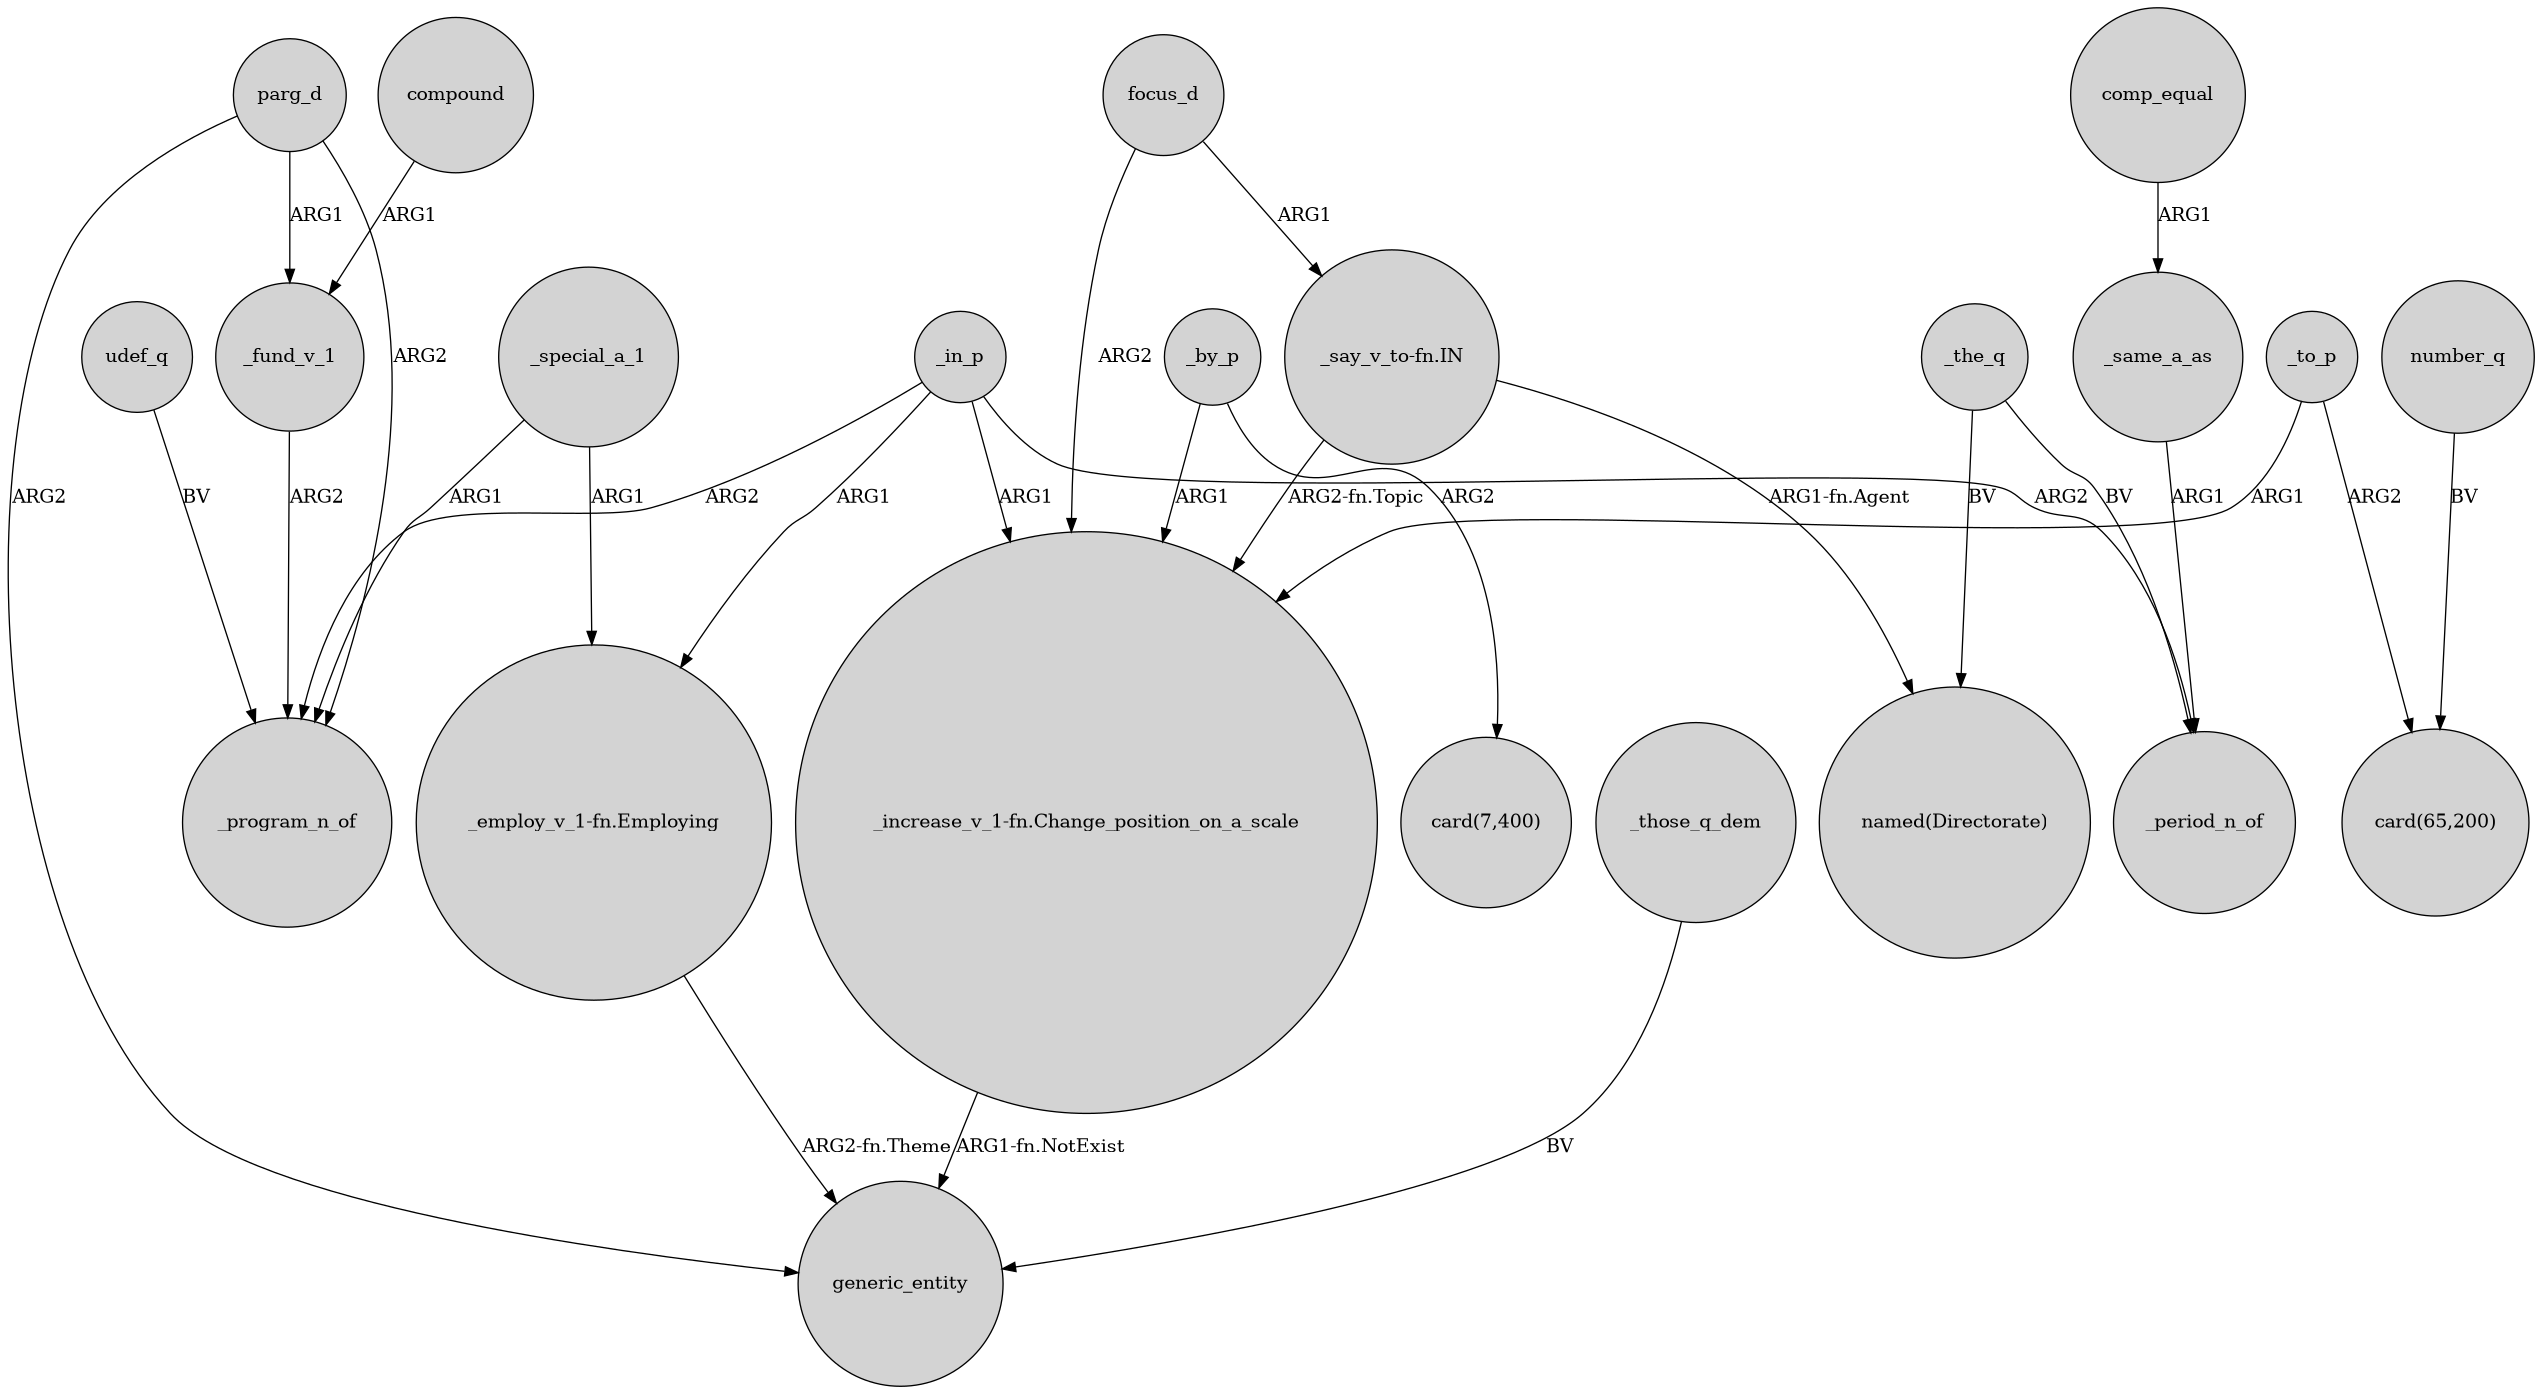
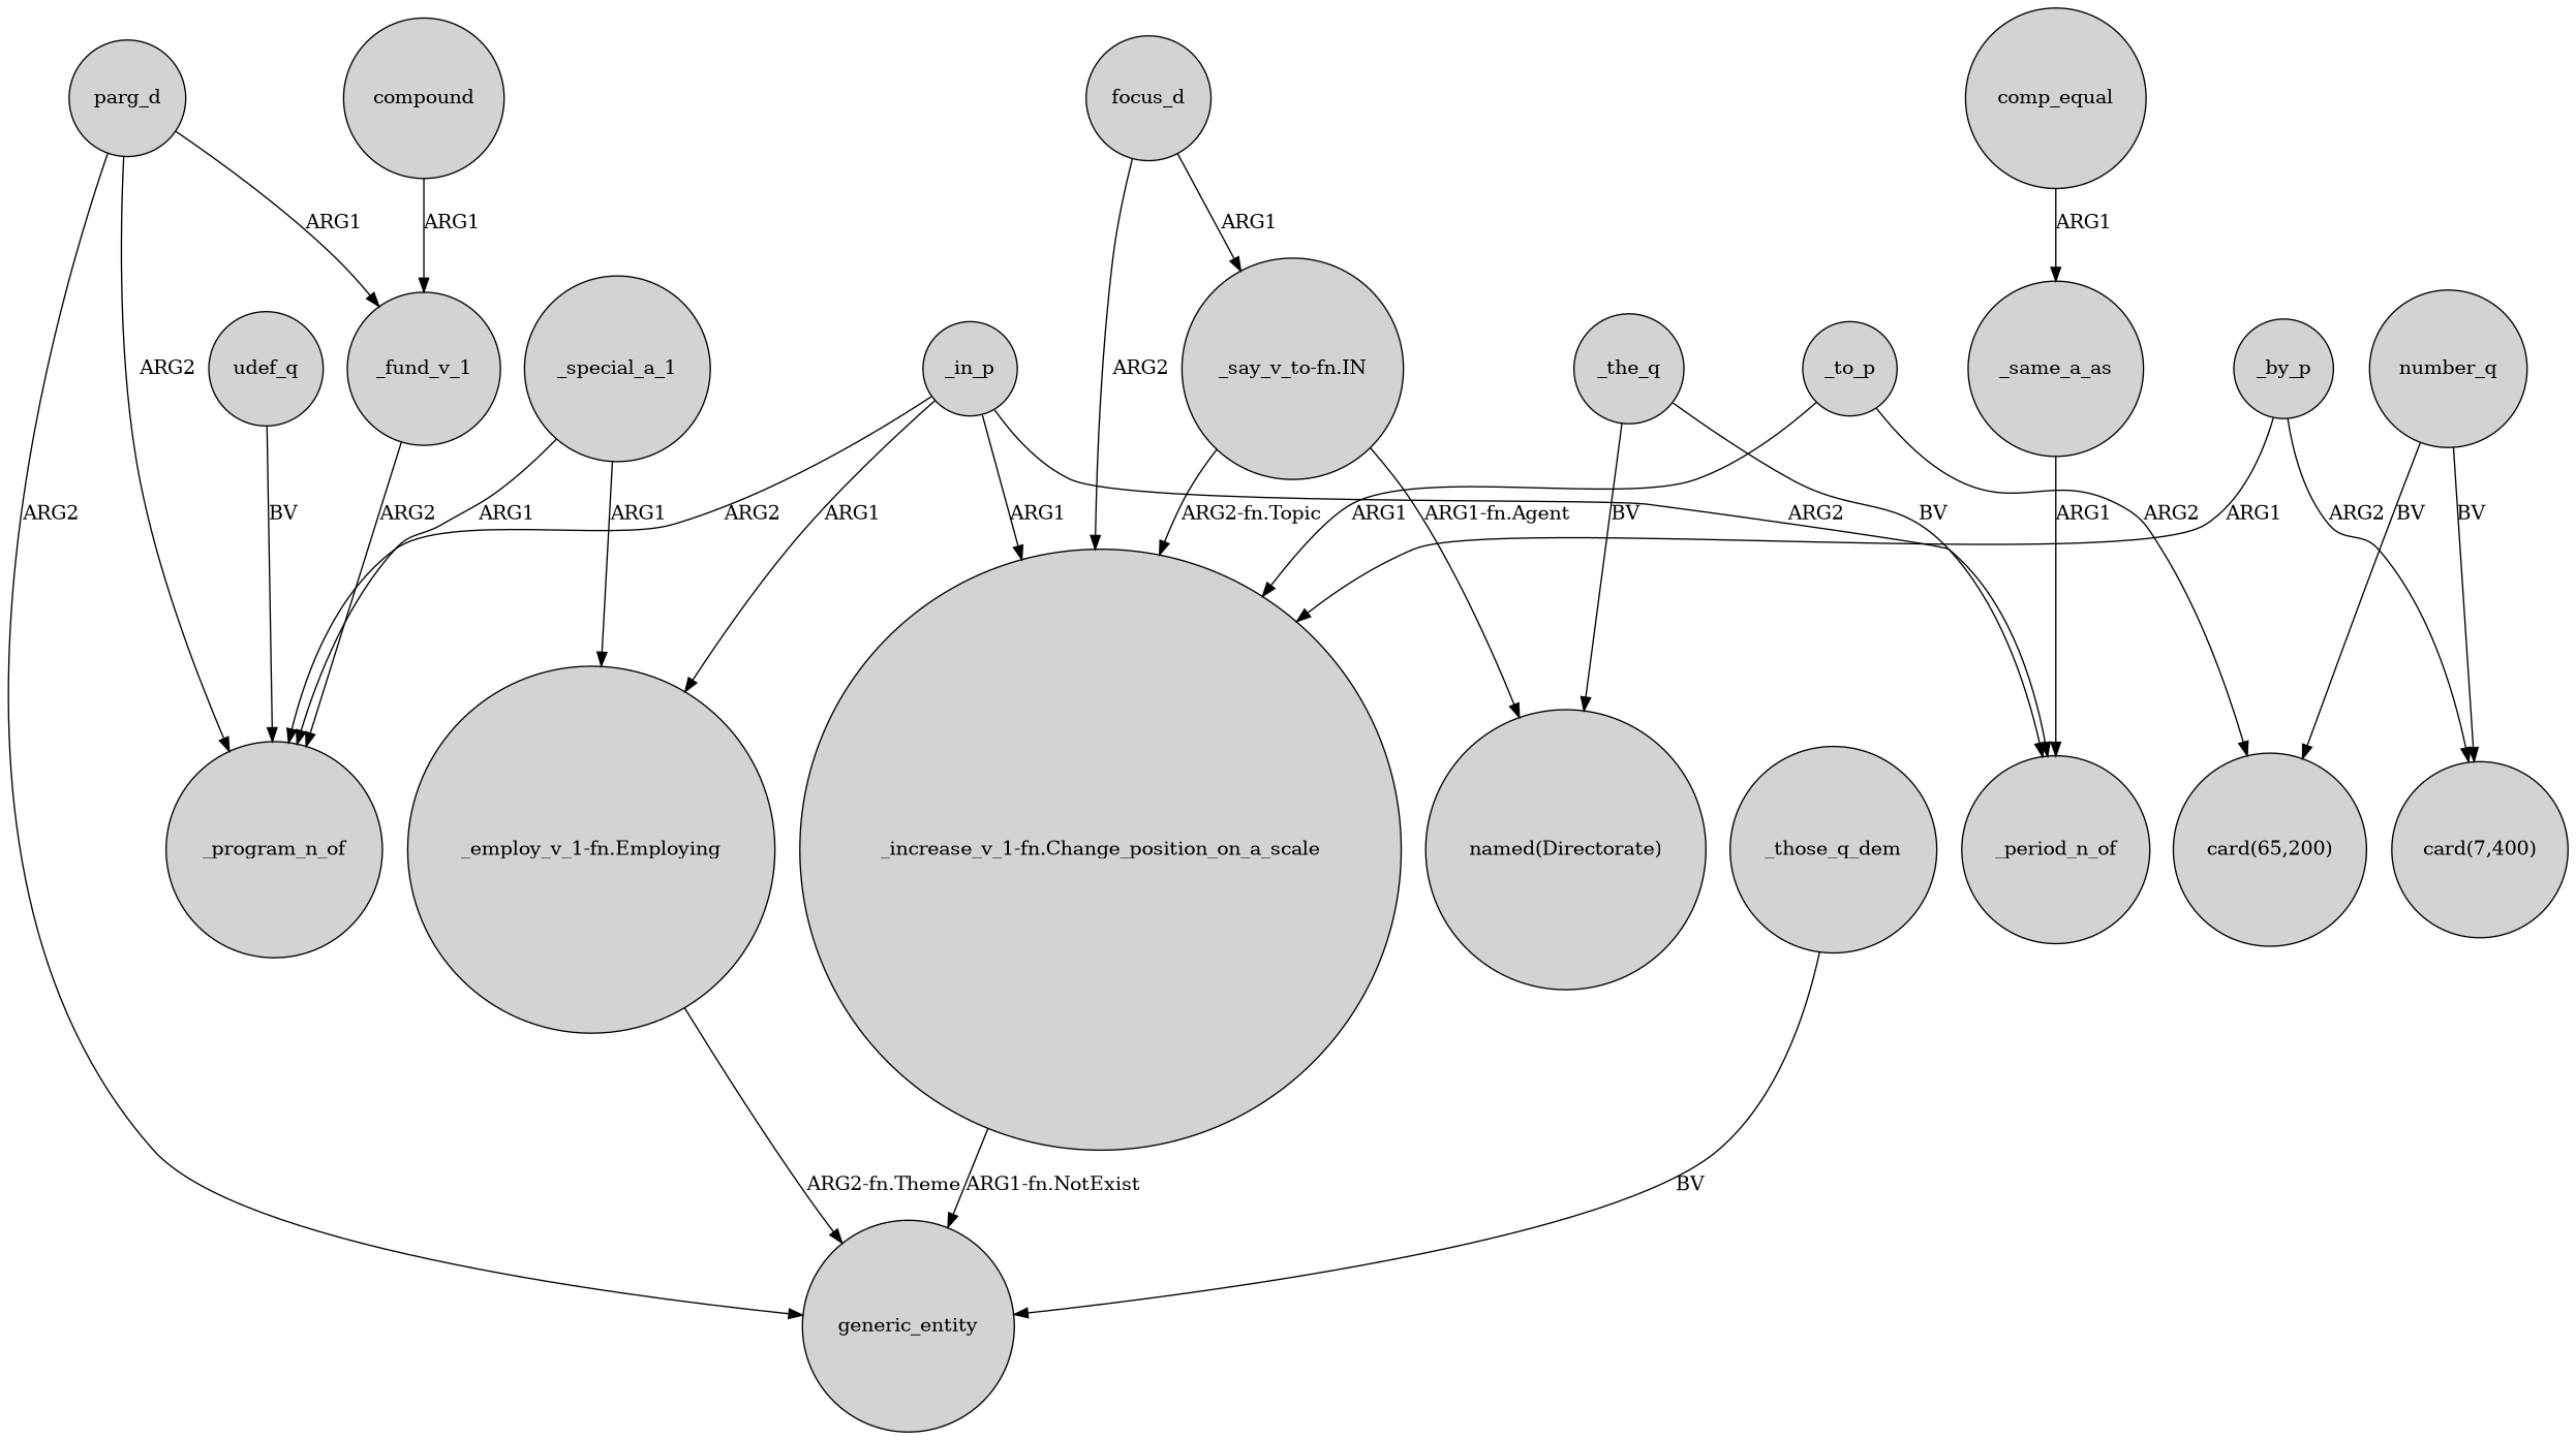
  digraph {
    node [shape=circle style=filled]
    _in_p
    "_increase_v_1-fn.Change_position_on_a_scale"
    _period_n_of
    "_employ_v_1-fn.Employing"
    _program_n_of
    generic_entity
    _same_a_as
    focus_d
    "_say_v_to-fn.IN"
    "named(Directorate)"
    number_q
    "card(7,400)"
    "card(65,200)"
    parg_d
    _fund_v_1
    udef_q
    compound
    _to_p
    _the_q
    comp_equal
    _by_p
    _special_a_1
    _those_q_dem
    _in_p -> "_increase_v_1-fn.Change_position_on_a_scale" [label=ARG1]
    _in_p -> _period_n_of [label=ARG2]
    _in_p -> "_employ_v_1-fn.Employing" [label=ARG1]
    _in_p -> _program_n_of [label=ARG2]
    "_increase_v_1-fn.Change_position_on_a_scale" -> generic_entity [label="ARG1-fn.NotExist"]
    "_employ_v_1-fn.Employing" -> generic_entity [label="ARG2-fn.Theme"]
    _same_a_as -> _period_n_of [label=ARG1]
    focus_d -> "_increase_v_1-fn.Change_position_on_a_scale" [label=ARG2]
    focus_d -> "_say_v_to-fn.IN" [label=ARG1]
    "_say_v_to-fn.IN" -> "_increase_v_1-fn.Change_position_on_a_scale" [label="ARG2-fn.Topic"]
    "_say_v_to-fn.IN" -> "named(Directorate)" [label="ARG1-fn.Agent"]
+   number_q -> "card(7,400)" [label=BV]
    number_q -> "card(65,200)" [label=BV]
    parg_d -> _program_n_of [label=ARG2]
    parg_d -> generic_entity [label=ARG2]
    parg_d -> _fund_v_1 [label=ARG1]
    _fund_v_1 -> _program_n_of [label=ARG2]
    udef_q -> _program_n_of [label=BV]
    compound -> _fund_v_1 [label=ARG1]
    _to_p -> "_increase_v_1-fn.Change_position_on_a_scale" [label=ARG1]
    _to_p -> "card(65,200)" [label=ARG2]
    _the_q -> _period_n_of [label=BV]
    _the_q -> "named(Directorate)" [label=BV]
    comp_equal -> _same_a_as [label=ARG1]
    _by_p -> "_increase_v_1-fn.Change_position_on_a_scale" [label=ARG1]
    _by_p -> "card(7,400)" [label=ARG2]
    _special_a_1 -> "_employ_v_1-fn.Employing" [label=ARG1]
    _special_a_1 -> _program_n_of [label=ARG1]
    _those_q_dem -> generic_entity [label=BV]
  }
